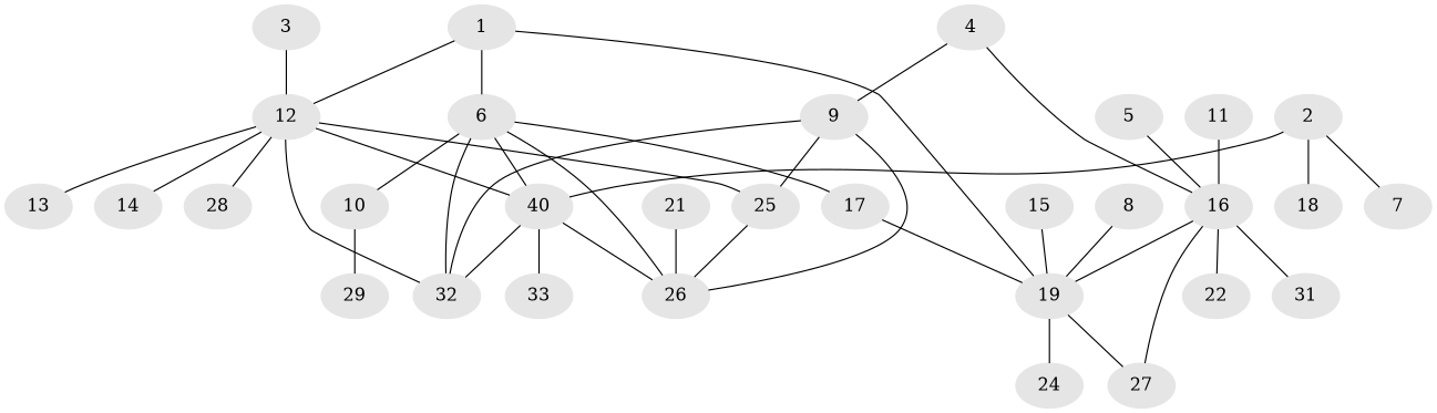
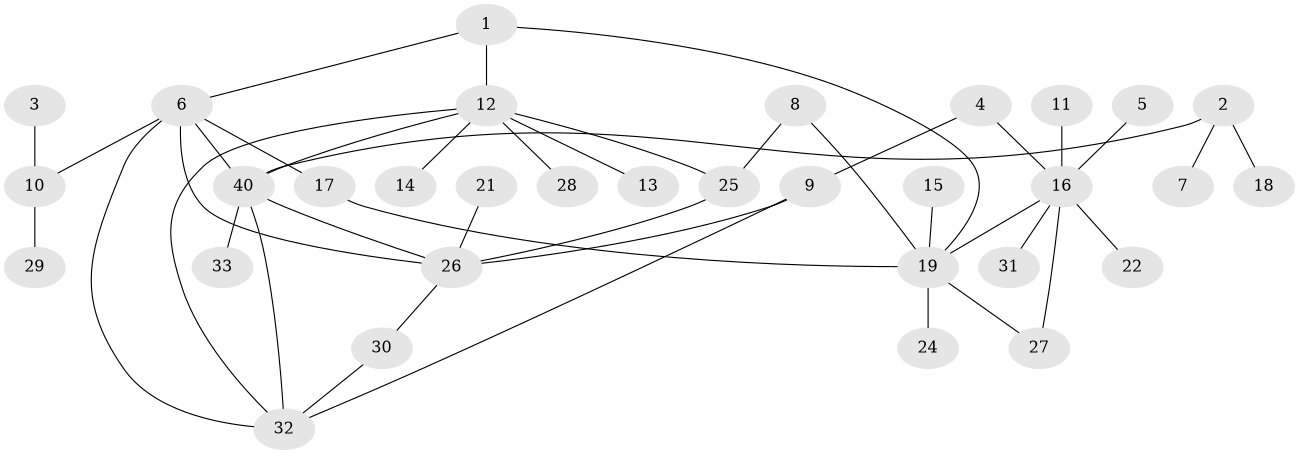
  graph {
    node [color=gray90 style=filled]
    edge [weight=1.0]
    1
    6
    12
    19
    n5 [label=40]
    10
    17
    26
    32
    25
    13
    14
    28
    27
    24
    2
    7
    18
    n19 [label=33]
    3
    29
    4
    9
    16
    22
    31
    5
+   30
    8
    11
    15
    21
    1 -- 6
    1 -- 12
    1 -- 19
    6 -- n5
    6 -- 10 [weight=2.0]
    6 -- 17
    6 -- 26
    6 -- 32
    12 -- n5
    12 -- 32
    12 -- 25
    12 -- 13
    12 -- 14
    12 -- 28
    19 -- 27
    19 -- 24
    n5 -- 26
    n5 -- 32
    n5 -- n19
    10 -- 29
    17 -- 19
+   26 -- 30
    25 -- 26
    2 -- n5 [weight=2.0]
    2 -- 7
    2 -- 18
-   3 -- 12
+   3 -- 10
    4 -- 9
    4 -- 16
    9 -- 26
    9 -- 32
-   9 -- 25
+   8 -- 25
    16 -- 19
    16 -- 27
    16 -- 22
    16 -- 31
    5 -- 16
+   30 -- 32
    8 -- 19
    11 -- 16
    15 -- 19
    21 -- 26
  }
